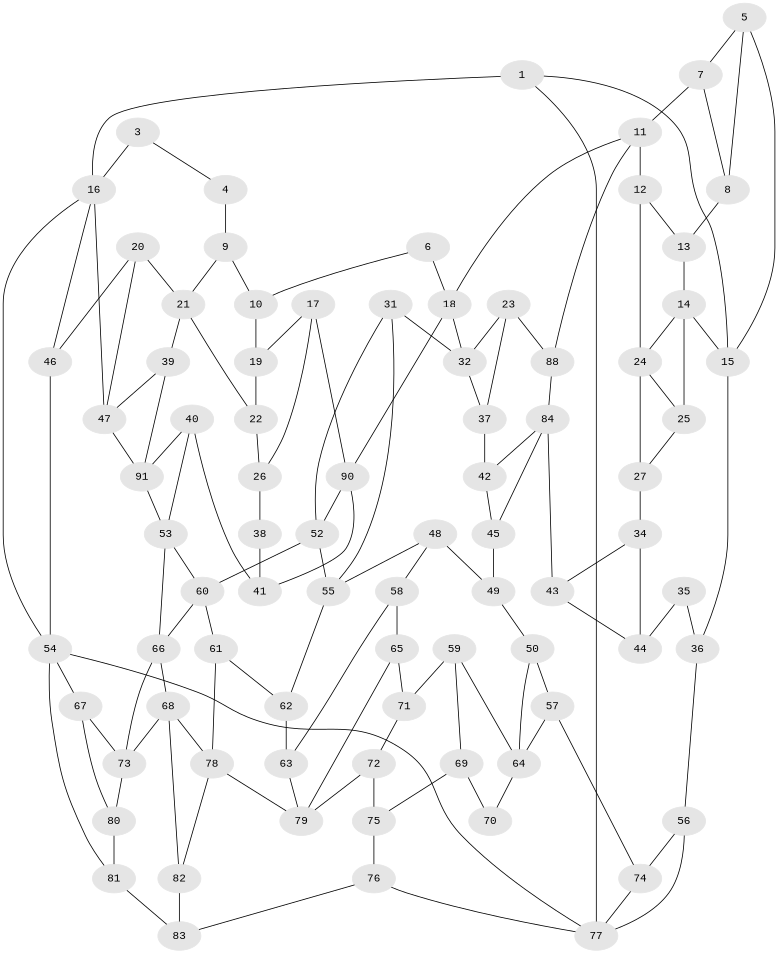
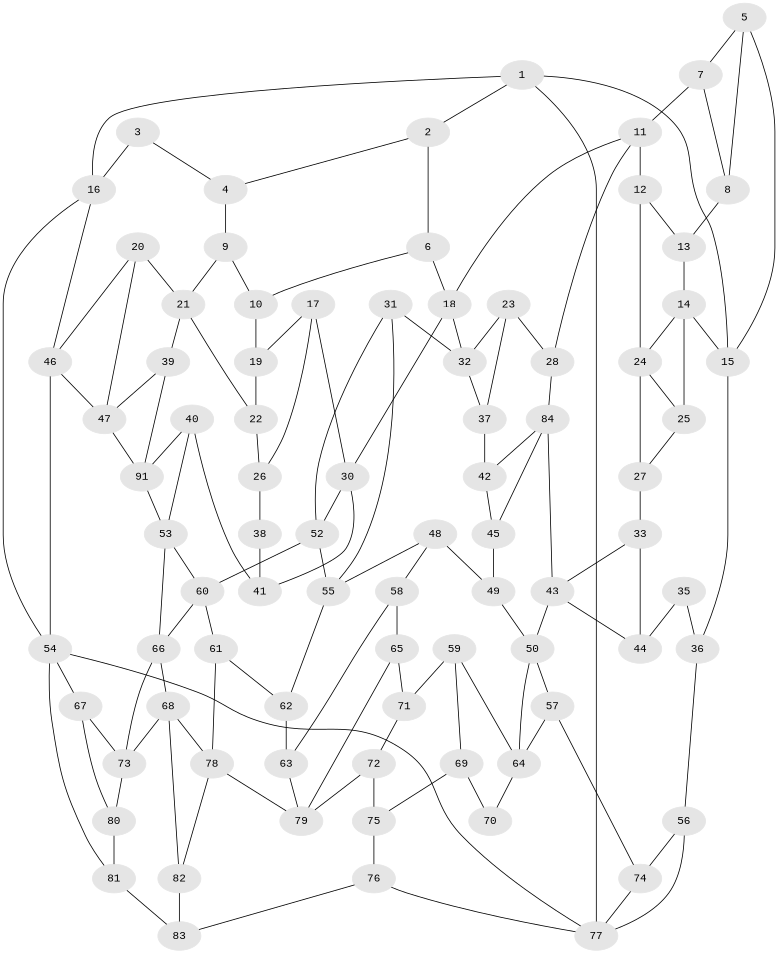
  graph {
    fontname="Liberation Mono"
    node [color=gray90 fontname="Liberation Mono" style=filled]
    edge [fontname="Liberation Mono" weight=1.0]
    1
+   2
    15
    16
    77
    4
    6
    36
    46
    54
    9
    10
    18
    3
    21
    5
    7
    8
    11
    13
    19
-   30 [label=90]
+   30
    32
    12
-   28 [label=88]
+   28
    14
    22
    39
    24
    n30 [label=84]
    25
    27
    56
    47
    67
    81
    17
    26
    38
    41
    52
    37
    20
    n44 [label=91]
    23
    42
-   33 [label=34]
+   33
    43
    44
    45
    55
    60
    31
    62
    50
    49
    35
    74
    53
    40
    66
    57
    64
    48
    58
    63
    65
    70
    61
    68
    73
    80
    83
    79
    71
    59
    69
    75
    72
    78
    82
    76
+   1 -- 2
    1 -- 15
    1 -- 16
    1 -- 77
+   2 -- 4
+   2 -- 6
    15 -- 36
    16 -- 46
    16 -- 54
    4 -- 9
    6 -- 10
    6 -- 18
    36 -- 56
    46 -- 54
-   16 -- 47
+   46 -- 47
    54 -- 77
    54 -- 67
    54 -- 81
    9 -- 10
    9 -- 21
    10 -- 19 [weight=2.0]
    18 -- 30
    18 -- 32
    3 -- 16 [weight=2.0]
    3 -- 4
    21 -- 22
    21 -- 39
    5 -- 15
    5 -- 7
    5 -- 8
    7 -- 8
    7 -- 11
    8 -- 13 [weight=2.0]
    11 -- 18
    11 -- 12
    11 -- 28
    13 -- 14
    19 -- 22
    30 -- 41
    30 -- 52
    32 -- 37
    12 -- 13
    12 -- 24
    28 -- n30
    14 -- 15
    14 -- 24
    14 -- 25
    22 -- 26
    39 -- 47
    39 -- n44
    24 -- 25
    24 -- 27
    n30 -- 42
    n30 -- 43
    n30 -- 45
    25 -- 27
    27 -- 33
    56 -- 77
    56 -- 74
    47 -- n44
    67 -- 73
    67 -- 80
    81 -- 83
    17 -- 19
    17 -- 30
    17 -- 26
    26 -- 38 [weight=2.0]
    38 -- 41 [weight=2.0]
    52 -- 55
    52 -- 60
    37 -- 42 [weight=2.0]
    20 -- 46
    20 -- 21
    20 -- 47
    n44 -- 53
    23 -- 32
    23 -- 28
    23 -- 37
    42 -- 45
    33 -- 43
    33 -- 44
    43 -- 44
+   43 -- 50
    45 -- 49
    55 -- 62
    60 -- 66
    60 -- 61
    31 -- 32
    31 -- 52
    31 -- 55
    62 -- 63 [weight=2.0]
    50 -- 57
    50 -- 64
    49 -- 50
    35 -- 36
    35 -- 44 [weight=2.0]
    74 -- 77
    53 -- 60
    53 -- 66
    40 -- 41
    40 -- n44
    40 -- 53
    66 -- 68
    66 -- 73
    57 -- 74
    57 -- 64
    64 -- 70
    48 -- 55
    48 -- 49
    48 -- 58
    58 -- 63
    58 -- 65
    63 -- 79
    65 -- 79
    65 -- 71 [weight=2.0]
    61 -- 62
    61 -- 78
    68 -- 73
    68 -- 78
    68 -- 82
    73 -- 80
    80 -- 81 [weight=2.0]
    71 -- 72
    59 -- 64
    59 -- 71
    59 -- 69
    69 -- 70
    69 -- 75 [weight=2.0]
    75 -- 76
    72 -- 79
    72 -- 75
    78 -- 79
    78 -- 82
    82 -- 83 [weight=2.0]
    76 -- 77
    76 -- 83
  }
